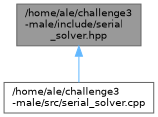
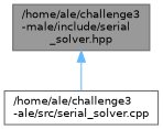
  digraph {
    node [fontname=Helvetica fontsize=10 shape=box style=filled]
    n1 [color=gray40 fillcolor=grey60 fontcolor=black height=0.2 label="/home/ale/challenge3\l-male/include/serial\l_solver.hpp" width=0.4]
-   n2 [color=grey40 fillcolor=white height=0.2 label="/home/ale/challenge3\l-male/src/serial_solver.cpp" width=0.4]
+   n2 [color=grey40 fillcolor=white height=0.2 label="/home/ale/challenge3\l-ale/src/serial_solver.cpp" width=0.4]
    n1 -> n2 [color=steelblue1 dir=back fontname=Helvetica fontsize=10 labelfontname=Helvetica labelfontsize=10 style=solid]
  }
